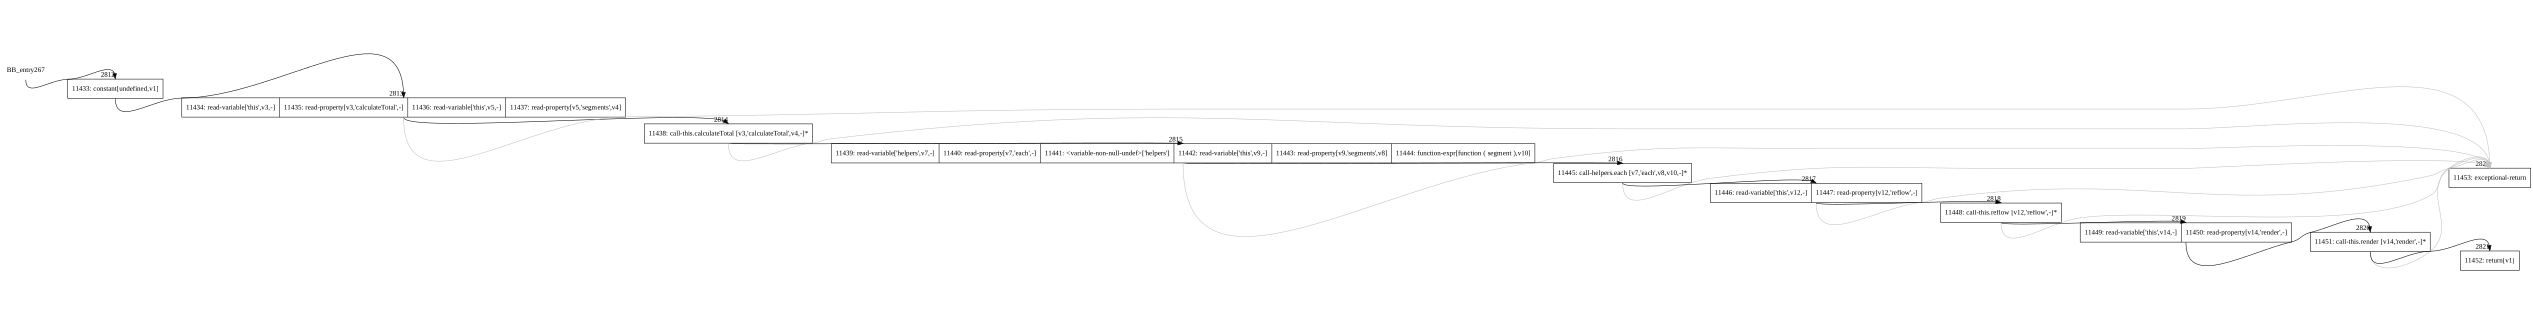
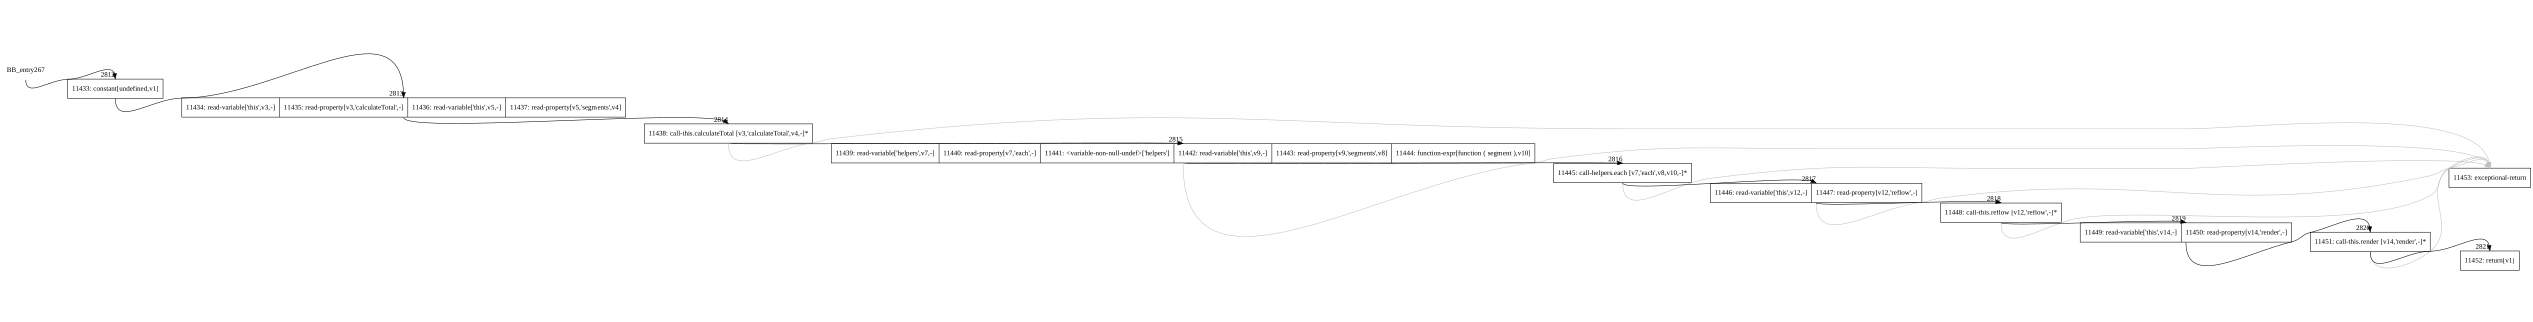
  digraph {
    fontname="Liberation Serif"
    rankdir=LR
    node [fontname="Liberation Serif" shape=record]
    edge [fontname="Liberation Serif" headport=n tailport=s]
    n1 [label=BB_entry267 shape=none]
    n2 [label="{11433: constant[undefined,v1]}"]
    n3 [label="{11434: read-variable['this',v3,-]|11435: read-property[v3,'calculateTotal',-]|11436: read-variable['this',v5,-]|11437: read-property[v5,'segments',v4]}"]
    n4 [label="{11438: call-this.calculateTotal [v3,'calculateTotal',v4,-]*}"]
    n5 [label="{11453: exceptional-return}"]
    n6 [label="{11439: read-variable['helpers',v7,-]|11440: read-property[v7,'each',-]|11441: \<variable-non-null-undef\>['helpers']|11442: read-variable['this',v9,-]|11443: read-property[v9,'segments',v8]|11444: function-expr[function ( segment ),v10]}"]
    n7 [label="{11445: call-helpers.each [v7,'each',v8,v10,-]*}"]
    n8 [label="{11446: read-variable['this',v12,-]|11447: read-property[v12,'reflow',-]}"]
    n9 [label="{11448: call-this.reflow [v12,'reflow',-]*}"]
    n10 [label="{11449: read-variable['this',v14,-]|11450: read-property[v14,'render',-]}"]
    n11 [label="{11451: call-this.render [v14,'render',-]*}"]
    n12 [label="{11452: return[v1]}"]
    n1 -> n2 [headlabel="    2812"]
    n2 -> n3 [headlabel="      2813"]
    n3 -> n4 [headlabel="      2814"]
-   n3 -> n5 [color=gray headlabel="      2822"]
    n4 -> n5 [color=gray]
    n4 -> n6 [headlabel="      2815"]
    n6 -> n5 [color=gray]
    n6 -> n7 [headlabel="      2816"]
    n7 -> n5 [color=gray]
    n7 -> n8 [headlabel="      2817"]
    n8 -> n5 [color=gray]
    n8 -> n9 [headlabel="      2818"]
    n9 -> n5 [color=gray]
    n9 -> n10 [headlabel="      2819"]
    n10 -> n11 [headlabel="      2820"]
    n11 -> n5 [color=gray]
    n11 -> n12 [headlabel="      2821"]
  }
